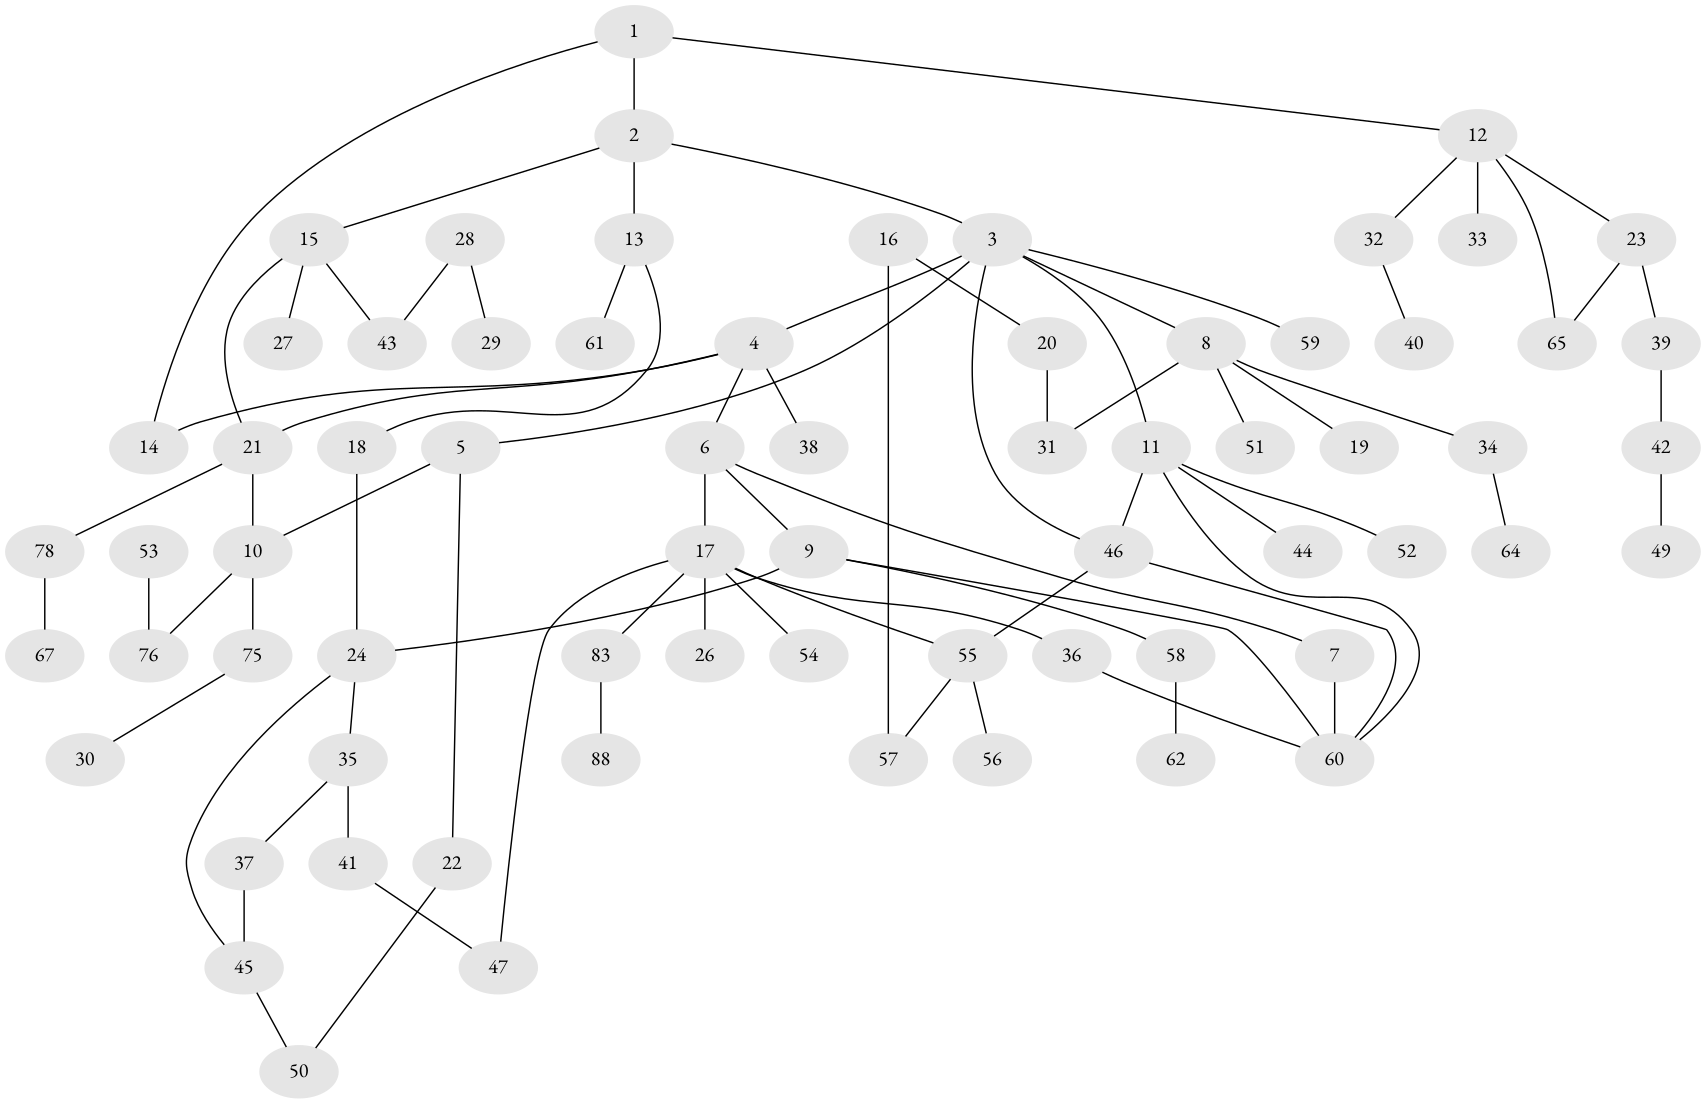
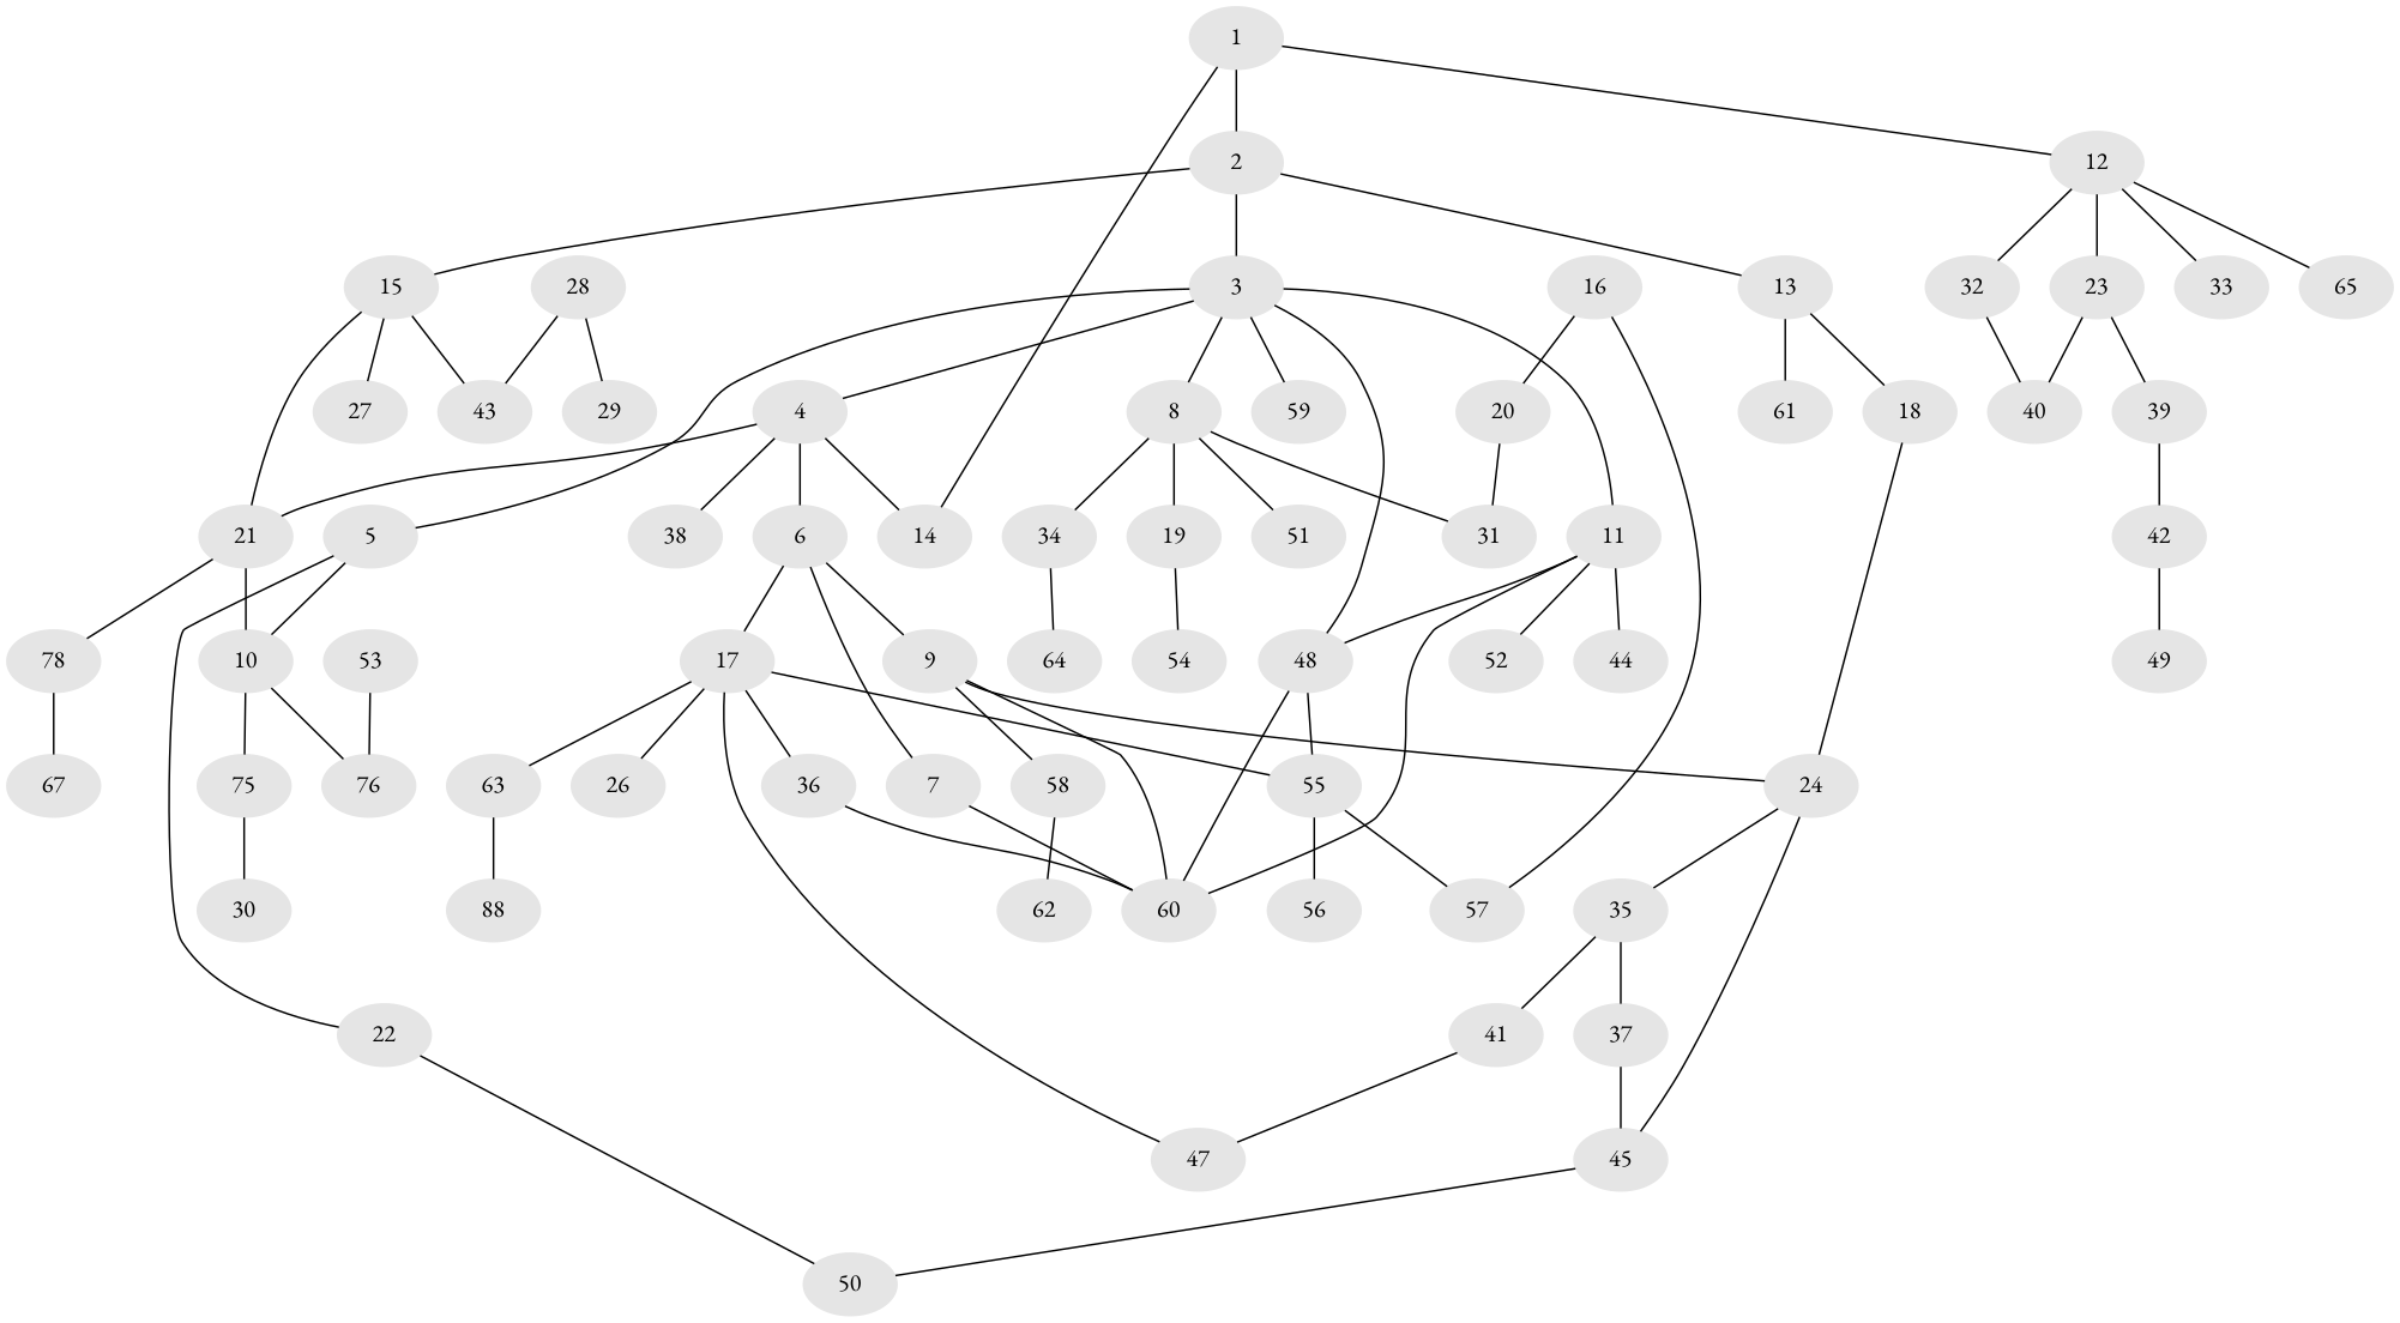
  graph {
    fontname="EB Garamond"
    node [color=gray90 fontname="EB Garamond" style=filled]
    edge [fontname="EB Garamond"]
    1
    2
    12
    14
    3
    13
    15
    23
    32
    33
    65
    4
    5
    8
    11
-   46
+   46 [label=48]
    59
    18
    61
    21
    27
    43
    6
    38
    10
    22
    19
    31
    34
    51
    60
    44
    52
    55
    7
    9
    17
    n38 [label=78]
    n39 [label=75]
    n40 [label=76]
    50
    24
    58
    26
    36
    47
    54
-   63 [label=83]
+   63
    16
    20
    57
    64
    35
    45
    62
    30
    39
    40
    28
    29
    56
    n62 [label=88]
    67
    53
    42
    37
    41
    49
    1 -- 2
    1 -- 12
    1 -- 14
    2 -- 3
    2 -- 13
    2 -- 15
    12 -- 23
    12 -- 32
    12 -- 33
    12 -- 65
    3 -- 4
    3 -- 5
    3 -- 8
    3 -- 11
    3 -- 46
    3 -- 59
    13 -- 18
    13 -- 61
    15 -- 21
    15 -- 27
    15 -- 43
    23 -- 39
-   23 -- 65
+   23 -- 40
    32 -- 40
    4 -- 14
    4 -- 21
    4 -- 6
    4 -- 38
    5 -- 10
    5 -- 22
    8 -- 19
    8 -- 31
    8 -- 34
    8 -- 51
    11 -- 46
    11 -- 60
    11 -- 44
    11 -- 52
    46 -- 60
    46 -- 55
    18 -- 24
    21 -- 10
    21 -- n38
    6 -- 7
    6 -- 9
    6 -- 17
    10 -- n39
    10 -- n40
    22 -- 50
    34 -- 64
    55 -- 57
    55 -- 56
    7 -- 60
    9 -- 60
    9 -- 24
    9 -- 58
    17 -- 55
    17 -- 26
    17 -- 36
    17 -- 47
-   17 -- 54
+   19 -- 54
    17 -- 63
    n38 -- 67
    n39 -- 30
    24 -- 35
    24 -- 45
    58 -- 62
    36 -- 60
    63 -- n62
    16 -- 20
    16 -- 57
    20 -- 31
    35 -- 37
    35 -- 41
    45 -- 50
    39 -- 42
    28 -- 43
    28 -- 29
    53 -- n40
    42 -- 49
    37 -- 45
    41 -- 47
  }
